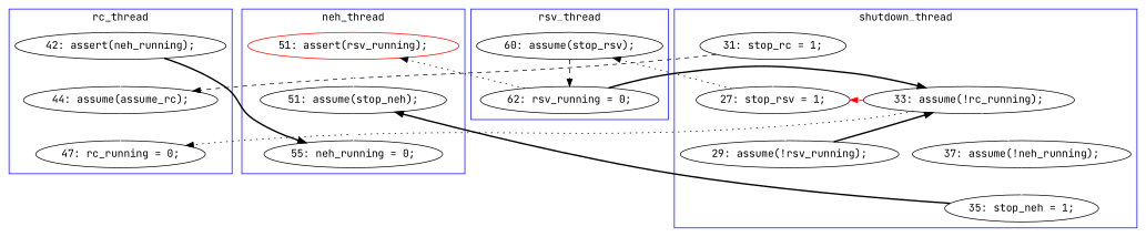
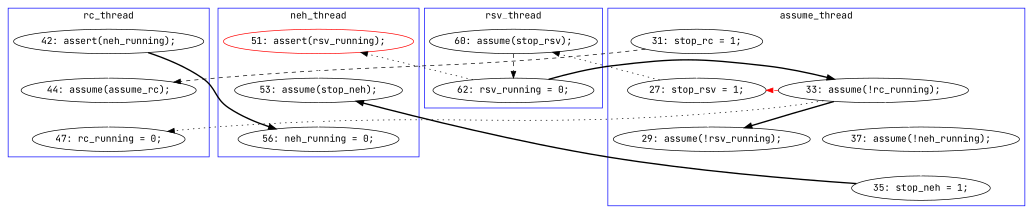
  digraph {
    fontname="JetBrains Mono"
    node [fontname="JetBrains Mono"]
    edge [color=black fontname="JetBrains Mono" style=solid]
    n1 [label="42: assert(neh_running);"]
    n2 [label="47: rc_running = 0;"]
    n3 [label="44: assume(assume_rc);"]
    n4 [label="33: assume(!rc_running);"]
    n5 [label="31: stop_rc = 1;"]
    n6 [label="35: stop_neh = 1;"]
    n7 [label="37: assume(!neh_running);"]
    n8 [label="29: assume(!rsv_running);"]
    n9 [label="27: stop_rsv = 1;"]
-   n10 [label="51: assume(stop_neh);"]
-   n11 [label="55: neh_running = 0;"]
+   n10 [label="53: assume(stop_neh);"]
+   n11 [label="56: neh_running = 0;"]
    n12 [color=red label="51: assert(rsv_running);"]
    n13 [label="60: assume(stop_rsv);"]
    n14 [label="62: rsv_running = 0;"]
    subgraph cluster_1 {
      color=blue
      label=rc_thread
      n1
      n2
      n3
    }
    subgraph cluster_2 {
      color=blue
-     label=shutdown_thread
+     label=assume_thread
      n4
      n5
      n6
      n7
      n8
      n9
    }
    subgraph cluster_3 {
      color=blue
      label=neh_thread
      n10
      n11
      n12
    }
    subgraph cluster_4 {
      color=blue
      label=rsv_thread
      n13
      n14
    }
    n1 -> n3 [color=white]
    n1 -> n11 [constraint=false style=bold]
    n3 -> n2 [color=white]
    n4 -> n2 [constraint=false style=dotted]
    n4 -> n7 [color=white]
    n4 -> n9 [color=red constraint=false style=dashed]
    n5 -> n3 [constraint=false style=dashed]
    n5 -> n9 [color=white]
    n6 -> n10 [constraint=false style=bold]
    n7 -> n6 [color=white]
-   n8 -> n4 [style=bold]
+   n4 -> n8 [style=bold]
    n9 -> n8 [color=white]
    n9 -> n13 [constraint=false style=dotted]
    n10 -> n11 [color=white]
    n12 -> n10 [color=white]
    n13 -> n14 [style=dashed]
    n14 -> n4 [constraint=false style=bold]
    n14 -> n12 [constraint=false style=dotted]
  }
